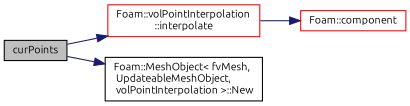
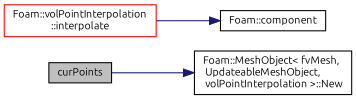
  digraph {
    fontname=Ubuntu
    rankdir=LR
    node [color=black fontname=Ubuntu fontsize=10 shape=record]
    edge [color=midnightblue fontname=Ubuntu fontsize=10 labelfontname=FreeSans labelfontsize=10 style=solid]
    n1 [fillcolor=grey75 fontcolor=black height=0.2 label=curPoints style=filled width=0.4]
    n2 [color=red height=0.2 label="Foam::volPointInterpolation\l::interpolate" width=0.4]
    n3 [height=0.2 label="Foam::MeshObject\< fvMesh,\l UpdateableMeshObject,\l volPointInterpolation \>::New" width=0.4]
-   n4 [color=red height=0.2 label="Foam::component" width=0.4]
-   n1 -> n2
+   n4 [height=0.2 label="Foam::component" width=0.4]
    n1 -> n3
    n2 -> n4
  }
